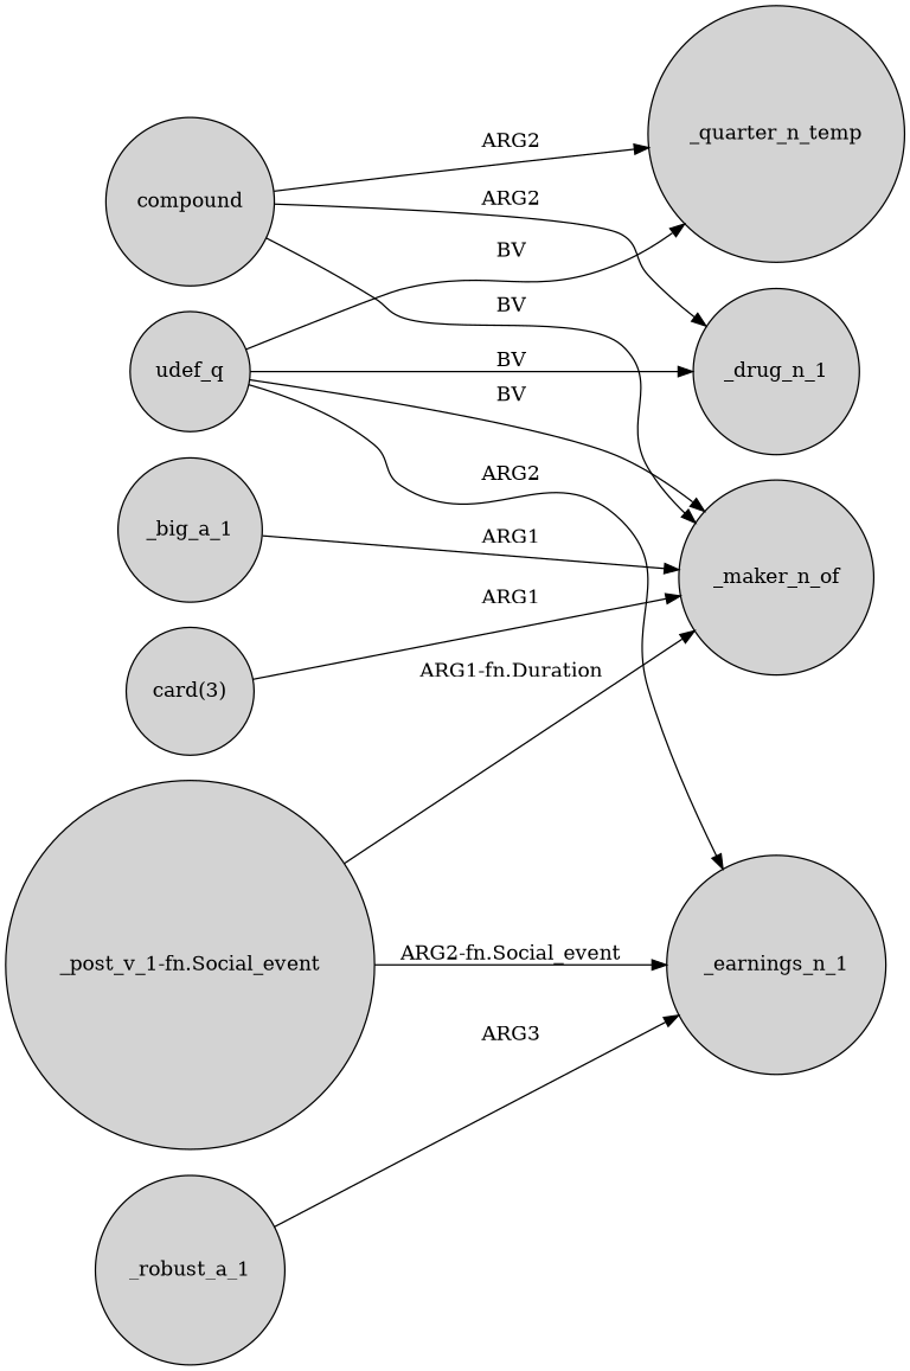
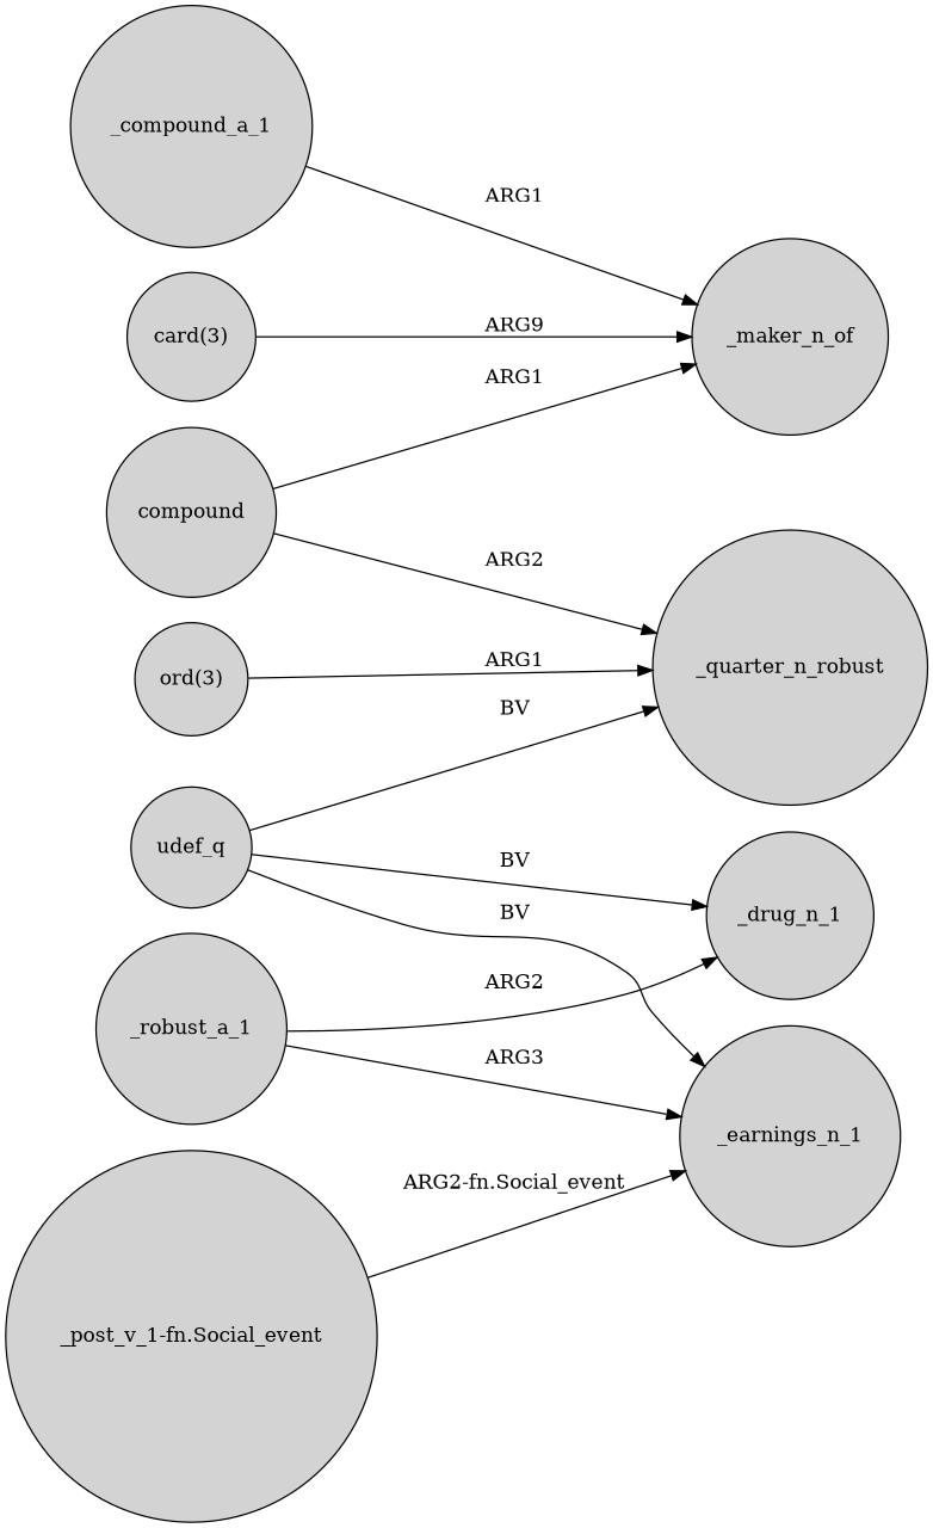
  digraph {
    rankdir=LR
    node [shape=circle style=filled]
    compound
    _maker_n_of
-   _quarter_n_temp
+   _quarter_n_temp [label=_quarter_n_robust]
    _drug_n_1
    udef_q
    _earnings_n_1
-   _big_a_1
+   _big_a_1 [label=_compound_a_1]
+   "ord(3)"
    "_post_v_1-fn.Social_event"
    _robust_a_1
    "card(3)"
-   compound -> _maker_n_of [label=BV]
+   compound -> _maker_n_of [label=ARG1]
    compound -> _quarter_n_temp [label=ARG2]
-   compound -> _drug_n_1 [label=ARG2]
-   udef_q -> _maker_n_of [label=BV]
+   _robust_a_1 -> _drug_n_1 [label=ARG2]
    udef_q -> _quarter_n_temp [label=BV]
    udef_q -> _drug_n_1 [label=BV]
-   udef_q -> _earnings_n_1 [label=ARG2]
+   udef_q -> _earnings_n_1 [label=BV]
    _big_a_1 -> _maker_n_of [label=ARG1]
-   "_post_v_1-fn.Social_event" -> _maker_n_of [label="ARG1-fn.Duration"]
+   "ord(3)" -> _quarter_n_temp [label=ARG1]
    "_post_v_1-fn.Social_event" -> _earnings_n_1 [label="ARG2-fn.Social_event"]
    _robust_a_1 -> _earnings_n_1 [label=ARG3]
-   "card(3)" -> _maker_n_of [label=ARG1]
+   "card(3)" -> _maker_n_of [label=ARG9]
  }
